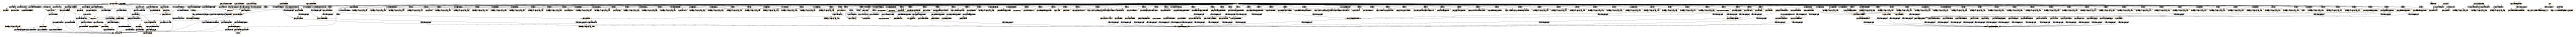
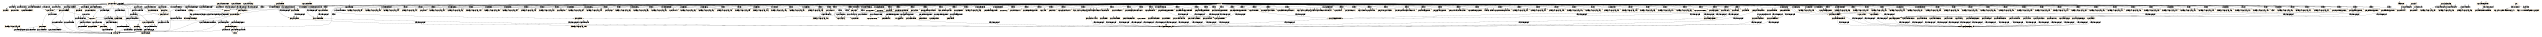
  digraph {
    rankdir=TB
    node [color=orange shape=rectangle]
    "4c2def52:191c30134d3:-7ffc"
    "xsd:string"
    "nyon:Civil"
    "nyon:Criminal"
    "nyon:Sub_Court"
    "4c2def52:191c30134d3:-7fe0"
    "nyon:Evidence"
    "nyon:Location"
    "nyon:Opinion"
    "4c2def52:191c30134d3:-7fee"
    "nyon:CatchWord"
    "nyon:Court_Official"
    "nyon:Court"
    "nyon:DateOfJudgment"
    "nyon:Jurisdiction"
    "nyon:WordAndPhrase"
    "xsd:int"
    "foaf:Person"
    "nyon:Individual"
    "nyon:Party"
    "nyon:Party_Type"
    "nyon:Single_Judge"
    "4c2def52:191c30134d3:-7fe7"
    "4c2def52:191c30134d3:-7fec"
    "4c2def52:191c30134d3:-7fe6"
    "nyon:Investigator"
    "nyon:Witness"
    "nyon:Judge"
    "nyon:Concurrence"
    "nyon:Majority"
    "nyon:Dissent"
    "nyon:CourtCase"
    "nyon:Issue"
    "nyon:ObiterDictum"
    "nyon:Author"
    "nyon:Fact"
    "nyon:Provision"
    "nyon:RatioDecidendi"
    "nyon:Statute"
    "nyon:Bench"
    "nyon:CourtDecision"
    "owl:Thing"
    "xsd:nonNegativeInteger"
    "nyon:Argument"
    "nyon:Plaintiff"
    "nyon:Defendant"
    n47 [label="www:Appellant"]
    "nyon:Petitioner"
    "nyon:Respondent"
    "nyon:witnessName"
    "owl:topDataProperty"
    "nyon:witnessStatement"
    "nyon:defendantArgumentText"
    "nyon:argumentText"
    "nyon:wLastName"
    "nyon:withMajority"
    "nyon:hasOpinion"
    "nyon:equivalentCitation"
    "nyon:neutralCitations"
    "nyon:dateOfJudgment"
    "nyon:hasYear"
    "nyon:partyName"
    "nyon:courtOffName"
    "nyon:courtName"
    "nyon:plaintiffArgument"
    "nyon:makeArgument"
    "owl:topObjectProperty"
    "nyon:hasDesignation"
    "nyon:hasPolicePersonnelName"
    "nyon:hasWitness"
    "nyon:wordPhraseValue"
    "nyon:locationName"
    "nyon:hasParty"
    "nyon:hasDateOfJudgment"
    "nyon:hasRulingOf"
    "nyon:catchwordValue"
    "nyon:hasCourtOfficial"
    "nyon:concurrenceText"
    "nyon:judgeOpinionText"
    "nyon:hasFinalDecision"
    "nyon:factText"
    "nyon:lastName"
    "nyon:respondentArgument"
    "nyon:hasWordPhrase"
    NULL
    "nyon:Group"
    "nyon:Taluka"
    "nyon:Review_Jurisdiction"
    "nyon:Solicitor"
    "nyon:Appellant_Jurisdiction"
    "https://schema.org/Place"
    "nyon:Judgement"
    "4c2def52:191c30134d3:-7fe5"
    "nyon:DefendantArgument"
    "nyon:Country"
    "nyon:District_Court"
    "nyon:RespondentArgument"
    "nyon:State"
    "nyon:District"
    "nyon:City_Civil_Courts"
    "https://w3id.org/def/nyon#Judicial_Magistrate_Court(Second_Class)"
    "nyon:Munsif_Court"
    "nyon:Principal_Junior_Civil_Court"
    "nyon:CaseDomain"
    "nyon:Original_Jurisdiction"
    "nyon:Chief_Meterpolitan_Court"
    "https://w3id.org/def/nyon#Judicial_Magistrate_Court(First_Class)"
    "nyon:Tribunal"
    "nyon:Session_Court"
    "https://schema.org/Organization"
    "nyon:Advisory_Jurisdiction"
    "nyon:Metropolitan_Magistrate_Courts"
    "nyon:PlaintiffArgument"
    "nyon:AppellantArgument"
    "nyon:Courts_of_Smaller_Causes"
    "nyon:PetitionerArgument"
-   "https://schema.org/GovernmentOrganization"
+   "https://schema.org/GovernmentOrganization" [label="hasDate://schema.org/GovernmentOrganization"]
    "4c2def52:191c30134d3:-7ffa"
    "4c2def52:191c30134d3:-7faa"
    "nyon:dissentText"
    "4c2def52:191c30134d3:-7fbd"
    "4c2def52:191c30134d3:-7fb8"
    "4c2def52:191c30134d3:-7fb5"
    "4c2def52:191c30134d3:-7fdc"
    "4c2def52:191c30134d3:-7fba"
    "4c2def52:191c30134d3:-7ff6"
    "4c2def52:191c30134d3:-7fd1"
    "4c2def52:191c30134d3:-7fc5"
    "4c2def52:191c30134d3:-7fde"
    "nyon:plaintiffArgumentText"
    "4c2def52:191c30134d3:-7fe3"
    "4c2def52:191c30134d3:-7fdd"
    "4c2def52:191c30134d3:-7fa0"
    "4c2def52:191c30134d3:-7faf"
    "4c2def52:191c30134d3:-7fc7"
    "4c2def52:191c30134d3:-7fea"
    "4c2def52:191c30134d3:-7fe1"
    "4c2def52:191c30134d3:-7fd5"
    "nyon:appellantArgument"
    "nyon:majorityText"
    "4c2def52:191c30134d3:-7fe8"
    "4c2def52:191c30134d3:-7fb0"
    "4c2def52:191c30134d3:-7fbf"
    "nyon:worksIn"
    "4c2def52:191c30134d3:-7ff1"
    "4c2def52:191c30134d3:-7fa4"
    "nyon:petitionerArgument"
    "4c2def52:191c30134d3:-7fcb"
    "4c2def52:191c30134d3:-7fbc"
    "nyon:accussedArgumentText"
    "4c2def52:191c30134d3:-7fa1"
    "nyon:defendentArgument"
    "4c2def52:191c30134d3:-7fc0"
    "4c2def52:191c30134d3:-7fcf"
    "4c2def52:191c30134d3:-7fb4"
    "4c2def52:191c30134d3:-7fa2"
    "4c2def52:191c30134d3:-7fdb"
    "4c2def52:191c30134d3:-7fcc"
    "4c2def52:191c30134d3:-7fc1"
    "4c2def52:191c30134d3:-7fd0"
    "rdf:nil"
    "4c2def52:191c30134d3:-7fd8"
    "nyon:respondentArgumentText"
    "4c2def52:191c30134d3:-7fc4"
    "4c2def52:191c30134d3:-7fd7"
    "4c2def52:191c30134d3:-7ff7"
    "nyon:hasDate"
    "nyon:petitionerArgumentText"
    "4c2def52:191c30134d3:-7fae"
    "4c2def52:191c30134d3:-7fa9"
    "4c2def52:191c30134d3:-7fd4"
    "nyon:part_of"
    "4c2def52:191c30134d3:-7fab"
    "4c2def52:191c30134d3:-7fa6"
    "4c2def52:191c30134d3:-7fd2"
    "4c2def52:191c30134d3:-7fbe"
    "4c2def52:191c30134d3:-7fb9"
    "4c2def52:191c30134d3:-7fca"
    "4c2def52:191c30134d3:-7fb2"
    "nyon:hasAuthor"
    "nyon:hasMonth"
    "4c2def52:191c30134d3:-7fc9"
    "4c2def52:191c30134d3:-7fda"
    "nyon:hasJudge"
    "4c2def52:191c30134d3:-7fc6"
    "4c2def52:191c30134d3:-7ff3"
    "4c2def52:191c30134d3:-7fac"
    "nyon:hasWords"
    "4c2def52:191c30134d3:-7fc3"
    "4c2def52:191c30134d3:-7fd6"
    "4c2def52:191c30134d3:-7fcd"
    "4c2def52:191c30134d3:-7ffb"
    "4c2def52:191c30134d3:-7fa8"
    "4c2def52:191c30134d3:-7fb6"
    "4c2def52:191c30134d3:-7fb1"
    "nyon:hasBench"
    "4c2def52:191c30134d3:-7fa5"
    "nyon:hasStatue"
    "nyon:hasJurisdiction"
    "nyon:firstName"
    "nyon:hasCourtLoc"
    "nyon:rationaleText"
    "nyon:evidenceLocation"
    "nyon:wFirstName"
    "nyon:hasPartyType"
    "nyon:IssueText"
    "nyon:"
    "http://purl.org/NET/rdflicense/cc-by4.0"
    "https://www.semintelligence.org/projects"
    "nyon:withConcurrence"
    "nyon:finalVerdictText"
    "nyon:hasJudgmentType"
    "nyon:hasFact"
    "nyon:hasRatioDecidendi"
    "nyon:withDissent"
    "nyon:hasObiterDictum"
    "nyon:COFirstName"
    "nyon:hasEvidence"
    "nyon:hasEvidenceLoc"
    "nyon:COLastName"
    "nyon:otherText"
    "4c2def52:191c30134d3:-7ffc" -> "xsd:string" [label="nyon:dateOfJudgment"]
    "nyon:Civil" -> "nyon:Criminal" [label="owl:disjointWith"]
    "nyon:Sub_Court" -> "4c2def52:191c30134d3:-7fe0" [label="owl:equivalentClass"]
    "nyon:Evidence" -> "xsd:string" [label="nyon:evidenceLocation"]
    "nyon:Evidence" -> "nyon:Location" [label="nyon:hasEvidenceLoc"]
    "nyon:Location" -> "xsd:string" [label="nyon:locationName"]
    "nyon:Opinion" -> "4c2def52:191c30134d3:-7fee" [label="owl:equivalentClass"]
    "nyon:CatchWord" -> "xsd:string" [label="nyon:catchwordValue"]
    "nyon:Court_Official" -> "xsd:string" [label="nyon:COFirstName"]
    "nyon:Court_Official" -> "xsd:string" [label="nyon:COLastName"]
    "nyon:Court_Official" -> "nyon:Court" [label="nyon:worksIn"]
    "nyon:Court" -> "xsd:string" [label="nyon:courtName"]
    "nyon:Court" -> "nyon:Location" [label="nyon:hasCourtLoc"]
    "nyon:Court" -> "nyon:DateOfJudgment" [label="nyon:hasDateOfJudgment"]
    "nyon:Court" -> "nyon:Jurisdiction" [label="nyon:hasJurisdiction"]
    "nyon:DateOfJudgment" -> "xsd:string" [label="nyon:hasMonth"]
    "nyon:DateOfJudgment" -> "xsd:int" [label="nyon:hasDate"]
    "nyon:DateOfJudgment" -> "xsd:int" [label="nyon:hasYear"]
    "nyon:WordAndPhrase" -> "xsd:string" [label="nyon:wordPhraseValue"]
    "foaf:Person" -> "nyon:Individual" [label="owl:equivalentClass"]
    "nyon:Party" -> "xsd:string" [label="nyon:firstName"]
    "nyon:Party" -> "xsd:string" [label="nyon:lastName"]
    "nyon:Party" -> "nyon:Party_Type" [label="nyon:hasPartyType"]
    "nyon:Single_Judge" -> "4c2def52:191c30134d3:-7fe7" [label="owl:equivalentClass"]
    "nyon:Single_Judge" -> "4c2def52:191c30134d3:-7fec" [label="owl:equivalentClass"]
    "nyon:Single_Judge" -> "4c2def52:191c30134d3:-7fe6" [label="owl:equivalentClass"]
    "nyon:Investigator" -> "xsd:string" [label="nyon:hasDesignation"]
    "nyon:Investigator" -> "xsd:string" [label="nyon:hasPolicePersonnelName"]
    "nyon:Witness" -> "xsd:string" [label="nyon:witnessStatement"]
    "nyon:Witness" -> "xsd:string" [label="nyon:wFirstName"]
    "nyon:Witness" -> "xsd:string" [label="nyon:wLastName"]
    "nyon:Judge" -> "nyon:Opinion" [label="nyon:hasOpinion"]
    "nyon:Judge" -> "nyon:Concurrence" [label="nyon:withConcurrence"]
    "nyon:Judge" -> "nyon:Majority" [label="nyon:withMajority"]
    "nyon:Judge" -> "nyon:Dissent" [label="nyon:withDissent"]
    "nyon:CourtCase" -> "xsd:string" [label="nyon:hasCaseName"]
    "nyon:CourtCase" -> "xsd:string" [label="nyon:neutralCitations"]
    "nyon:CourtCase" -> "xsd:string" [label="nyon:hasCaseID"]
    "nyon:CourtCase" -> "xsd:string" [label="nyon:equivalentCitation"]
    "nyon:CourtCase" -> "nyon:Evidence" [label="nyon:hasEvidence"]
    "nyon:CourtCase" -> "nyon:CatchWord" [label="nyon:hasWords"]
    "nyon:CourtCase" -> "nyon:Court_Official" [label="nyon:hasCourtOfficial"]
    "nyon:CourtCase" -> "nyon:Court" [label="nyon:hasRulingOf"]
    "nyon:CourtCase" -> "nyon:WordAndPhrase" [label="nyon:hasWordPhrase"]
    "nyon:CourtCase" -> "nyon:Party" [label="nyon:hasParty"]
    "nyon:CourtCase" -> "nyon:Investigator" [label="nyon:hasPolicePersonnel"]
    "nyon:CourtCase" -> "nyon:Witness" [label="nyon:hasWitness"]
    "nyon:CourtCase" -> "nyon:Judge" [label="nyon:hasJudge"]
    "nyon:CourtCase" -> "nyon:CourtCase" [label="nyon:cited"]
    "nyon:CourtCase" -> "nyon:Issue" [label="nyon:hasIssue"]
    "nyon:CourtCase" -> "nyon:ObiterDictum" [label="nyon:hasObiterDictum"]
    "nyon:CourtCase" -> "nyon:Author" [label="nyon:hasAuthor"]
    "nyon:CourtCase" -> "nyon:Fact" [label="nyon:hasFact"]
    "nyon:CourtCase" -> "nyon:Provision" [label="nyon:hasProvision"]
    "nyon:CourtCase" -> "nyon:RatioDecidendi" [label="nyon:hasRatioDecidendi"]
    "nyon:CourtCase" -> "nyon:Statute" [label="owl:disjointWith"]
    "nyon:CourtCase" -> "nyon:Statute" [label="nyon:hasStatue"]
    "nyon:CourtCase" -> "nyon:Bench" [label="nyon:hasBench"]
    "nyon:CourtCase" -> "nyon:CourtDecision" [label="nyon:hasFinalDecision"]
    "nyon:CourtCase" -> "owl:Thing" [label="nyon:hasJudgmentType"]
    "owl:Thing" -> "xsd:nonNegativeInteger" [label="http://persistence.uni-leipzig.org/nlp2rdf/ontologies/nif-core#beginIndex"]
    "nyon:Argument" -> "nyon:Plaintiff" [label="nyon:plaintiffArgument"]
    "nyon:Argument" -> "nyon:Defendant" [label="nyon:defendentArgument"]
    "nyon:Argument" -> n47 [label="nyon:appellantArgument"]
    "nyon:Argument" -> "nyon:Petitioner" [label="nyon:petitionerArgument"]
    "nyon:Argument" -> "nyon:Respondent" [label="nyon:respondentArgument"]
    "nyon:witnessName" -> "owl:topDataProperty" [label="rdfs:subPropertyOf"]
    "nyon:witnessStatement" -> "owl:topDataProperty" [label="rdfs:subPropertyOf"]
    "nyon:defendantArgumentText" -> "nyon:argumentText" [label="rdfs:subPropertyOf"]
    "nyon:argumentText" -> "owl:topDataProperty" [label="rdfs:subPropertyOf"]
    "nyon:wLastName" -> "nyon:witnessName" [label="rdfs:subPropertyOf"]
    "nyon:withMajority" -> "nyon:hasOpinion" [label="rdfs:subPropertyOf"]
    "nyon:equivalentCitation" -> "owl:topDataProperty" [label="rdfs:subPropertyOf"]
    "nyon:equivalentCitation" -> "nyon:neutralCitations" [label="owl:propertyDisjointWith"]
    "nyon:neutralCitations" -> "owl:topDataProperty" [label="rdfs:subPropertyOf"]
    "nyon:dateOfJudgment" -> "owl:topDataProperty" [label="rdfs:subPropertyOf"]
    "nyon:hasYear" -> "nyon:dateOfJudgment" [label="rdfs:subPropertyOf"]
    "nyon:partyName" -> "owl:topDataProperty" [label="rdfs:subPropertyOf"]
    "nyon:courtOffName" -> "owl:topDataProperty" [label="rdfs:subPropertyOf"]
    "nyon:courtName" -> "owl:topDataProperty" [label="rdfs:subPropertyOf"]
    "nyon:plaintiffArgument" -> "nyon:makeArgument" [label="rdfs:subPropertyOf"]
    "nyon:makeArgument" -> "owl:topObjectProperty" [label="rdfs:subPropertyOf"]
    "nyon:hasDesignation" -> "nyon:hasPolicePersonnelName" [label="rdfs:subPropertyOf"]
    "nyon:hasWitness" -> "owl:topObjectProperty" [label="rdfs:subPropertyOf"]
    "nyon:wordPhraseValue" -> "owl:topDataProperty" [label="rdfs:subPropertyOf"]
    "nyon:locationName" -> "owl:topDataProperty" [label="rdfs:subPropertyOf"]
    "nyon:hasParty" -> "owl:topObjectProperty" [label="rdfs:subPropertyOf"]
    "nyon:hasDateOfJudgment" -> "owl:topObjectProperty" [label="rdfs:subPropertyOf"]
    "nyon:hasRulingOf" -> "owl:topObjectProperty" [label="rdfs:subPropertyOf"]
    "nyon:catchwordValue" -> "owl:topDataProperty" [label="rdfs:subPropertyOf"]
    "nyon:hasCourtOfficial" -> "owl:topObjectProperty" [label="rdfs:subPropertyOf"]
    "nyon:concurrenceText" -> "nyon:judgeOpinionText" [label="rdfs:subPropertyOf"]
    "nyon:judgeOpinionText" -> "owl:topDataProperty" [label="rdfs:subPropertyOf"]
    "nyon:hasFinalDecision" -> "owl:topObjectProperty" [label="rdfs:subPropertyOf"]
    "nyon:factText" -> "owl:topDataProperty" [label="rdfs:subPropertyOf"]
    "nyon:lastName" -> "nyon:partyName" [label="rdfs:subPropertyOf"]
    "nyon:respondentArgument" -> "nyon:makeArgument" [label="rdfs:subPropertyOf"]
    "nyon:hasWordPhrase" -> "owl:topObjectProperty" [label="rdfs:subPropertyOf"]
    NULL -> "nyon:Sub_Court" [label="rdf:first"]
    NULL -> "nyon:Opinion" [label="owl:someValuesFrom"]
    NULL -> "nyon:Court" [label="owl:someValuesFrom"]
    NULL -> "nyon:DateOfJudgment" [label="rdf:first"]
    NULL -> "nyon:Individual" [label="rdf:first"]
    NULL -> "nyon:Investigator" [label="rdf:first"]
    NULL -> "nyon:Judge" [label="owl:onClass"]
    NULL -> "nyon:Judge" [label="owl:someValuesFrom"]
    NULL -> "nyon:Judge" [label="owl:complementOf"]
    NULL -> "nyon:Judge" [label="rdf:first"]
    NULL -> "nyon:Concurrence" [label="rdf:first"]
    NULL -> "nyon:Majority" [label="rdf:first"]
    NULL -> "nyon:Dissent" [label="rdf:first"]
    NULL -> "nyon:Issue" [label="owl:someValuesFrom"]
    NULL -> "nyon:Statute" [label="owl:someValuesFrom"]
    NULL -> "owl:Thing" [label="rdf:first"]
    NULL -> "nyon:Argument" [label="rdf:first"]
    NULL -> "nyon:defendantArgumentText" [label="rdf:first"]
    NULL -> "nyon:hasOpinion" [label="owl:onProperty"]
    NULL -> "nyon:hasYear" [label="rdf:first"]
    NULL -> "nyon:plaintiffArgument" [label="rdf:first"]
    NULL -> "nyon:hasCourtOfficial" [label="owl:onProperty"]
    NULL -> "nyon:concurrenceText" [label="rdf:first"]
    NULL -> "nyon:respondentArgument" [label="rdf:first"]
    NULL -> "nyon:Group" [label="rdf:first"]
    NULL -> "nyon:Taluka" [label="rdf:first"]
    NULL -> "nyon:Review_Jurisdiction" [label="rdf:first"]
    NULL -> "nyon:Solicitor" [label="rdf:first"]
    NULL -> "nyon:Appellant_Jurisdiction" [label="rdf:first"]
    NULL -> "https://schema.org/Place" [label="rdf:first"]
    NULL -> "nyon:Judgement" [label="owl:complementOf"]
    NULL -> "4c2def52:191c30134d3:-7fe5" [label="owl:complementOf"]
    NULL -> "nyon:DefendantArgument" [label="rdf:first"]
    NULL -> "nyon:Country" [label="rdf:first"]
    NULL -> "nyon:District_Court" [label="rdf:first"]
    NULL -> "nyon:RespondentArgument" [label="rdf:first"]
    NULL -> "nyon:State" [label="rdf:first"]
    NULL -> "nyon:District" [label="rdf:first"]
    NULL -> "nyon:City_Civil_Courts" [label="rdf:first"]
    NULL -> "https://w3id.org/def/nyon#Judicial_Magistrate_Court(Second_Class)" [label="rdf:first"]
    NULL -> "nyon:Munsif_Court" [label="rdf:first"]
    NULL -> "nyon:Principal_Junior_Civil_Court" [label="rdf:first"]
    NULL -> "nyon:CaseDomain" [label="rdf:first"]
    NULL -> "nyon:CaseDomain" [label="owl:someValuesFrom"]
    NULL -> "nyon:Original_Jurisdiction" [label="rdf:first"]
    NULL -> "nyon:Chief_Meterpolitan_Court" [label="rdf:first"]
    NULL -> "https://w3id.org/def/nyon#Judicial_Magistrate_Court(First_Class)" [label="rdf:first"]
    NULL -> "nyon:Tribunal" [label="owl:complementOf"]
    NULL -> "nyon:Session_Court" [label="rdf:first"]
    NULL -> "https://schema.org/Organization" [label="rdf:first"]
    NULL -> "nyon:Advisory_Jurisdiction" [label="rdf:first"]
    NULL -> "nyon:Metropolitan_Magistrate_Courts" [label="rdf:first"]
    NULL -> "nyon:PlaintiffArgument" [label="rdf:first"]
    NULL -> "nyon:AppellantArgument" [label="rdf:first"]
    NULL -> "nyon:Courts_of_Smaller_Causes" [label="rdf:first"]
    NULL -> "nyon:PetitionerArgument" [label="rdf:first"]
    NULL -> "https://schema.org/GovernmentOrganization" [label="rdf:first"]
    NULL -> "4c2def52:191c30134d3:-7ffa" [label="rdf:rest"]
    NULL -> "4c2def52:191c30134d3:-7faa" [label="rdf:rest"]
    NULL -> "nyon:dissentText" [label="rdf:first"]
    NULL -> "4c2def52:191c30134d3:-7fbd" [label="rdf:rest"]
    NULL -> "4c2def52:191c30134d3:-7fb8" [label="rdf:rest"]
    NULL -> "4c2def52:191c30134d3:-7fb5" [label="rdf:rest"]
    NULL -> "4c2def52:191c30134d3:-7fdc" [label="rdf:rest"]
    NULL -> "4c2def52:191c30134d3:-7fba" [label="owl:members"]
    NULL -> "4c2def52:191c30134d3:-7ff6" [label="rdf:rest"]
    NULL -> "4c2def52:191c30134d3:-7fd1" [label="rdf:rest"]
    NULL -> "4c2def52:191c30134d3:-7fc5" [label="rdf:rest"]
    NULL -> "4c2def52:191c30134d3:-7fde" [label="owl:members"]
    NULL -> "nyon:plaintiffArgumentText" [label="rdf:first"]
    NULL -> "4c2def52:191c30134d3:-7fe3" [label="owl:intersectionOf"]
    NULL -> "4c2def52:191c30134d3:-7fdd" [label="rdf:rest"]
    NULL -> "4c2def52:191c30134d3:-7fa0" [label="rdf:rest"]
    NULL -> "4c2def52:191c30134d3:-7faf" [label="rdf:rest"]
    NULL -> "4c2def52:191c30134d3:-7fc7" [label="owl:members"]
    NULL -> "4c2def52:191c30134d3:-7fea" [label="owl:intersectionOf"]
    NULL -> "4c2def52:191c30134d3:-7fe1" [label="rdf:rest"]
    NULL -> "4c2def52:191c30134d3:-7fd5" [label="rdf:rest"]
    NULL -> "nyon:appellantArgument" [label="rdf:first"]
    NULL -> "nyon:majorityText" [label="rdf:first"]
    NULL -> "4c2def52:191c30134d3:-7fe8" [label="rdf:rest"]
    NULL -> "4c2def52:191c30134d3:-7fb0" [label="rdf:rest"]
    NULL -> "4c2def52:191c30134d3:-7fbf" [label="rdf:rest"]
    NULL -> "nyon:worksIn" [label="owl:onProperty"]
    NULL -> "4c2def52:191c30134d3:-7ff1" [label="rdf:rest"]
    NULL -> "4c2def52:191c30134d3:-7fa4" [label="rdf:rest"]
    NULL -> "nyon:petitionerArgument" [label="rdf:first"]
    NULL -> "4c2def52:191c30134d3:-7fcb" [label="rdf:rest"]
    NULL -> "4c2def52:191c30134d3:-7fbc" [label="rdf:rest"]
    NULL -> "nyon:accussedArgumentText" [label="rdf:first"]
    NULL -> "4c2def52:191c30134d3:-7fa1" [label="rdf:rest"]
    NULL -> "nyon:defendentArgument" [label="rdf:first"]
    NULL -> "4c2def52:191c30134d3:-7fc0" [label="rdf:rest"]
    NULL -> "4c2def52:191c30134d3:-7fcf" [label="rdf:rest"]
    NULL -> "4c2def52:191c30134d3:-7fb4" [label="rdf:rest"]
    NULL -> "4c2def52:191c30134d3:-7fa2" [label="owl:members"]
    NULL -> "4c2def52:191c30134d3:-7fdb" [label="rdf:rest"]
    NULL -> "4c2def52:191c30134d3:-7fcc" [label="rdf:rest"]
    NULL -> "4c2def52:191c30134d3:-7fc1" [label="owl:members"]
    NULL -> "4c2def52:191c30134d3:-7fd0" [label="rdf:rest"]
    NULL -> "rdf:nil" [label="rdf:rest"]
    NULL -> "4c2def52:191c30134d3:-7fd8" [label="owl:members"]
    NULL -> "nyon:respondentArgumentText" [label="rdf:first"]
    NULL -> "4c2def52:191c30134d3:-7fc4" [label="rdf:rest"]
    NULL -> "4c2def52:191c30134d3:-7fd7" [label="rdf:rest"]
    NULL -> "4c2def52:191c30134d3:-7ff7" [label="owl:intersectionOf"]
    NULL -> "nyon:hasDate" [label="rdf:first"]
    NULL -> "nyon:petitionerArgumentText" [label="rdf:first"]
    NULL -> "4c2def52:191c30134d3:-7fae" [label="rdf:rest"]
    NULL -> "4c2def52:191c30134d3:-7fa9" [label="rdf:rest"]
    NULL -> "4c2def52:191c30134d3:-7fd4" [label="rdf:rest"]
    NULL -> "nyon:part_of" [label="owl:onProperty"]
    NULL -> "4c2def52:191c30134d3:-7fab" [label="rdf:rest"]
    NULL -> "4c2def52:191c30134d3:-7fa6" [label="owl:members"]
    NULL -> "4c2def52:191c30134d3:-7fd2" [label="owl:members"]
    NULL -> "4c2def52:191c30134d3:-7fbe" [label="rdf:rest"]
    NULL -> "4c2def52:191c30134d3:-7fb9" [label="rdf:rest"]
    NULL -> "4c2def52:191c30134d3:-7fca" [label="rdf:rest"]
    NULL -> "4c2def52:191c30134d3:-7fb2" [label="owl:members"]
    NULL -> "nyon:hasAuthor" [label="owl:onProperty"]
    NULL -> "nyon:hasMonth" [label="rdf:first"]
    NULL -> "4c2def52:191c30134d3:-7fc9" [label="rdf:rest"]
    NULL -> "4c2def52:191c30134d3:-7fda" [label="rdf:rest"]
    NULL -> "nyon:hasJudge" [label="owl:onProperty"]
    NULL -> "4c2def52:191c30134d3:-7fc6" [label="rdf:rest"]
    NULL -> "4c2def52:191c30134d3:-7ff3" [label="owl:intersectionOf"]
    NULL -> "4c2def52:191c30134d3:-7fac" [label="owl:members"]
    NULL -> "nyon:hasWords" [label="owl:onProperty"]
    NULL -> "4c2def52:191c30134d3:-7fc3" [label="rdf:rest"]
    NULL -> "4c2def52:191c30134d3:-7fd6" [label="rdf:rest"]
    NULL -> "4c2def52:191c30134d3:-7fcd" [label="owl:members"]
    NULL -> "4c2def52:191c30134d3:-7ffb" [label="owl:unionOf"]
    NULL -> "4c2def52:191c30134d3:-7fa8" [label="rdf:rest"]
    NULL -> "4c2def52:191c30134d3:-7fb6" [label="owl:members"]
    NULL -> "4c2def52:191c30134d3:-7fb1" [label="rdf:rest"]
    NULL -> "nyon:hasBench" [label="owl:onProperty"]
    NULL -> "4c2def52:191c30134d3:-7fa5" [label="rdf:rest"]
    "nyon:dissentText" -> "nyon:judgeOpinionText" [label="rdfs:subPropertyOf"]
    "nyon:plaintiffArgumentText" -> "nyon:argumentText" [label="rdfs:subPropertyOf"]
    "nyon:appellantArgument" -> "nyon:makeArgument" [label="rdfs:subPropertyOf"]
    "nyon:majorityText" -> "nyon:judgeOpinionText" [label="rdfs:subPropertyOf"]
    "nyon:worksIn" -> "owl:topObjectProperty" [label="rdfs:subPropertyOf"]
    "nyon:petitionerArgument" -> "nyon:makeArgument" [label="rdfs:subPropertyOf"]
    "nyon:accussedArgumentText" -> "nyon:argumentText" [label="rdfs:subPropertyOf"]
    "nyon:defendentArgument" -> "nyon:makeArgument" [label="rdfs:subPropertyOf"]
    "nyon:respondentArgumentText" -> "nyon:argumentText" [label="rdfs:subPropertyOf"]
    "nyon:hasDate" -> "nyon:dateOfJudgment" [label="rdfs:subPropertyOf"]
    "nyon:petitionerArgumentText" -> "nyon:argumentText" [label="rdfs:subPropertyOf"]
    "nyon:hasMonth" -> "nyon:dateOfJudgment" [label="rdfs:subPropertyOf"]
    "nyon:hasBench" -> "owl:topObjectProperty" [label="rdfs:subPropertyOf"]
    "nyon:hasStatue" -> "owl:topObjectProperty" [label="rdfs:subPropertyOf"]
    "nyon:hasJurisdiction" -> "owl:topObjectProperty" [label="rdfs:subPropertyOf"]
    "nyon:firstName" -> "nyon:partyName" [label="rdfs:subPropertyOf"]
    "nyon:firstName" -> "nyon:lastName" [label="owl:propertyDisjointWith"]
    "nyon:hasCourtLoc" -> "owl:topObjectProperty" [label="rdfs:subPropertyOf"]
    "nyon:rationaleText" -> "owl:topDataProperty" [label="rdfs:subPropertyOf"]
    "nyon:evidenceLocation" -> "owl:topDataProperty" [label="rdfs:subPropertyOf"]
    "nyon:wFirstName" -> "nyon:witnessName" [label="rdfs:subPropertyOf"]
    "nyon:wFirstName" -> "nyon:wLastName" [label="owl:propertyDisjointWith"]
    "nyon:hasPartyType" -> "owl:topObjectProperty" [label="rdfs:subPropertyOf"]
    "nyon:IssueText" -> "owl:topDataProperty" [label="rdfs:subPropertyOf"]
    "nyon:" -> "http://purl.org/NET/rdflicense/cc-by4.0" [label="dcterms:license"]
    "nyon:" -> "https://www.semintelligence.org/projects" [label="dc:publisher"]
    "nyon:withConcurrence" -> "nyon:hasOpinion" [label="rdfs:subPropertyOf"]
    "nyon:finalVerdictText" -> "owl:topDataProperty" [label="rdfs:subPropertyOf"]
    "nyon:hasJudgmentType" -> "owl:topObjectProperty" [label="rdfs:subPropertyOf"]
    "nyon:hasFact" -> "owl:topObjectProperty" [label="rdfs:subPropertyOf"]
    "nyon:hasRatioDecidendi" -> "owl:topObjectProperty" [label="rdfs:subPropertyOf"]
    "nyon:withDissent" -> "nyon:hasOpinion" [label="rdfs:subPropertyOf"]
    "nyon:hasObiterDictum" -> "owl:topObjectProperty" [label="rdfs:subPropertyOf"]
    "nyon:COFirstName" -> "nyon:courtOffName" [label="rdfs:subPropertyOf"]
    "nyon:hasEvidence" -> "owl:topObjectProperty" [label="rdfs:subPropertyOf"]
    "nyon:hasEvidenceLoc" -> "owl:topObjectProperty" [label="rdfs:subPropertyOf"]
    "nyon:COLastName" -> "nyon:courtOffName" [label="rdfs:subPropertyOf"]
    "nyon:otherText" -> "owl:topDataProperty" [label="rdfs:subPropertyOf"]
  }
